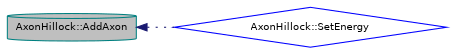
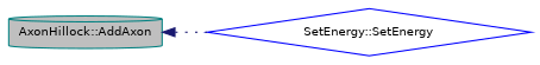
  digraph {
    rankdir=LR
    node [fontname=Helvetica fontsize=10 style=filled]
    n1 [color=teal fillcolor=grey75 fontcolor=black height=0.2 label="AxonHillock::AddAxon" shape=cylinder width=0.4]
-   n2 [color=blue fillcolor=white height=0.2 label="AxonHillock::SetEnergy" shape=diamond width=0.4]
+   n2 [color=blue fillcolor=white height=0.2 label="SetEnergy::SetEnergy" shape=diamond width=0.4]
    n1 -> n2 [color=midnightblue dir=back fontname=Helvetica fontsize=10 labelfontname=Helvetica labelfontsize=10 style=dotted]
  }
